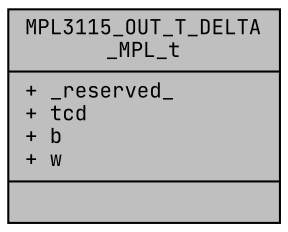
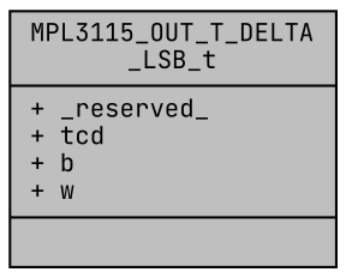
  digraph {
    fontname="JetBrains Mono"
-   n1 [color=black fillcolor=grey75 fontcolor=black fontname="JetBrains Mono" fontsize=10 height=0.2 label="{MPL3115_OUT_T_DELTA\l_MPL_t\n|+ _reserved_\l+ tcd\l+ b\l+ w\l|}" shape=record style=filled width=0.4]
+   n1 [color=black fillcolor=grey75 fontcolor=black fontname="JetBrains Mono" fontsize=10 height=0.2 label="{MPL3115_OUT_T_DELTA\l_LSB_t\n|+ _reserved_\l+ tcd\l+ b\l+ w\l|}" shape=record style=filled width=0.4]
  }
